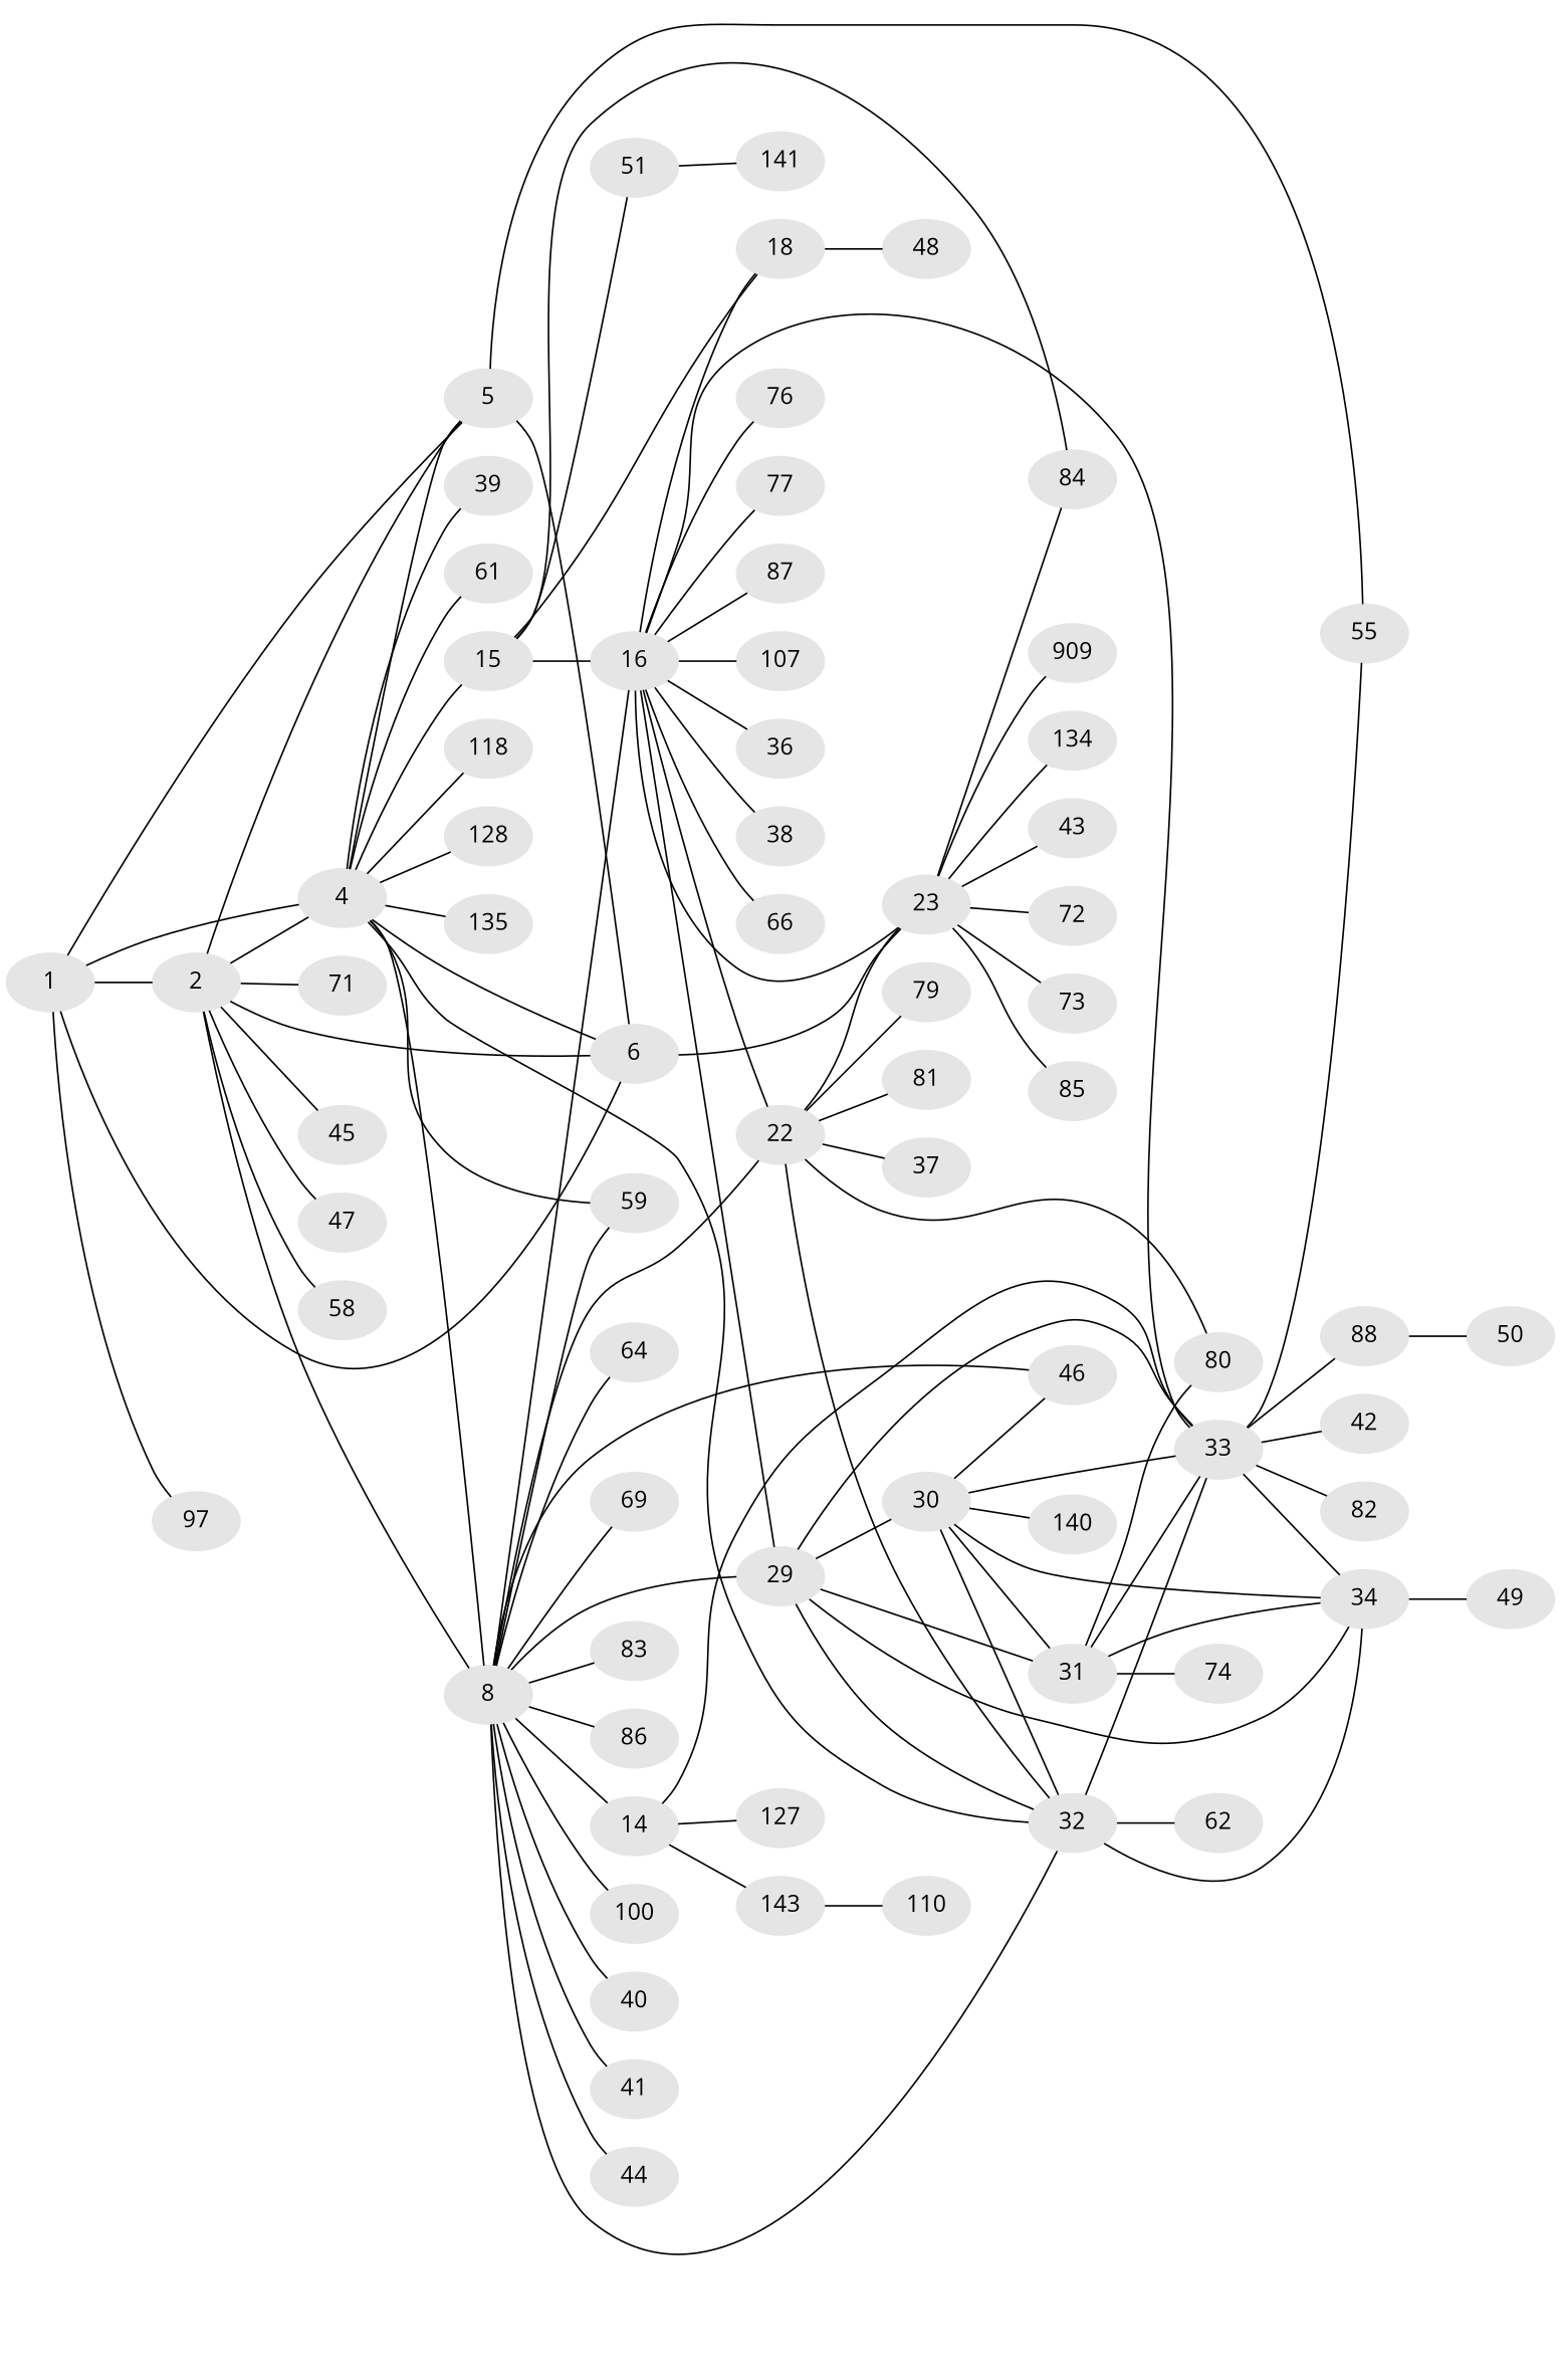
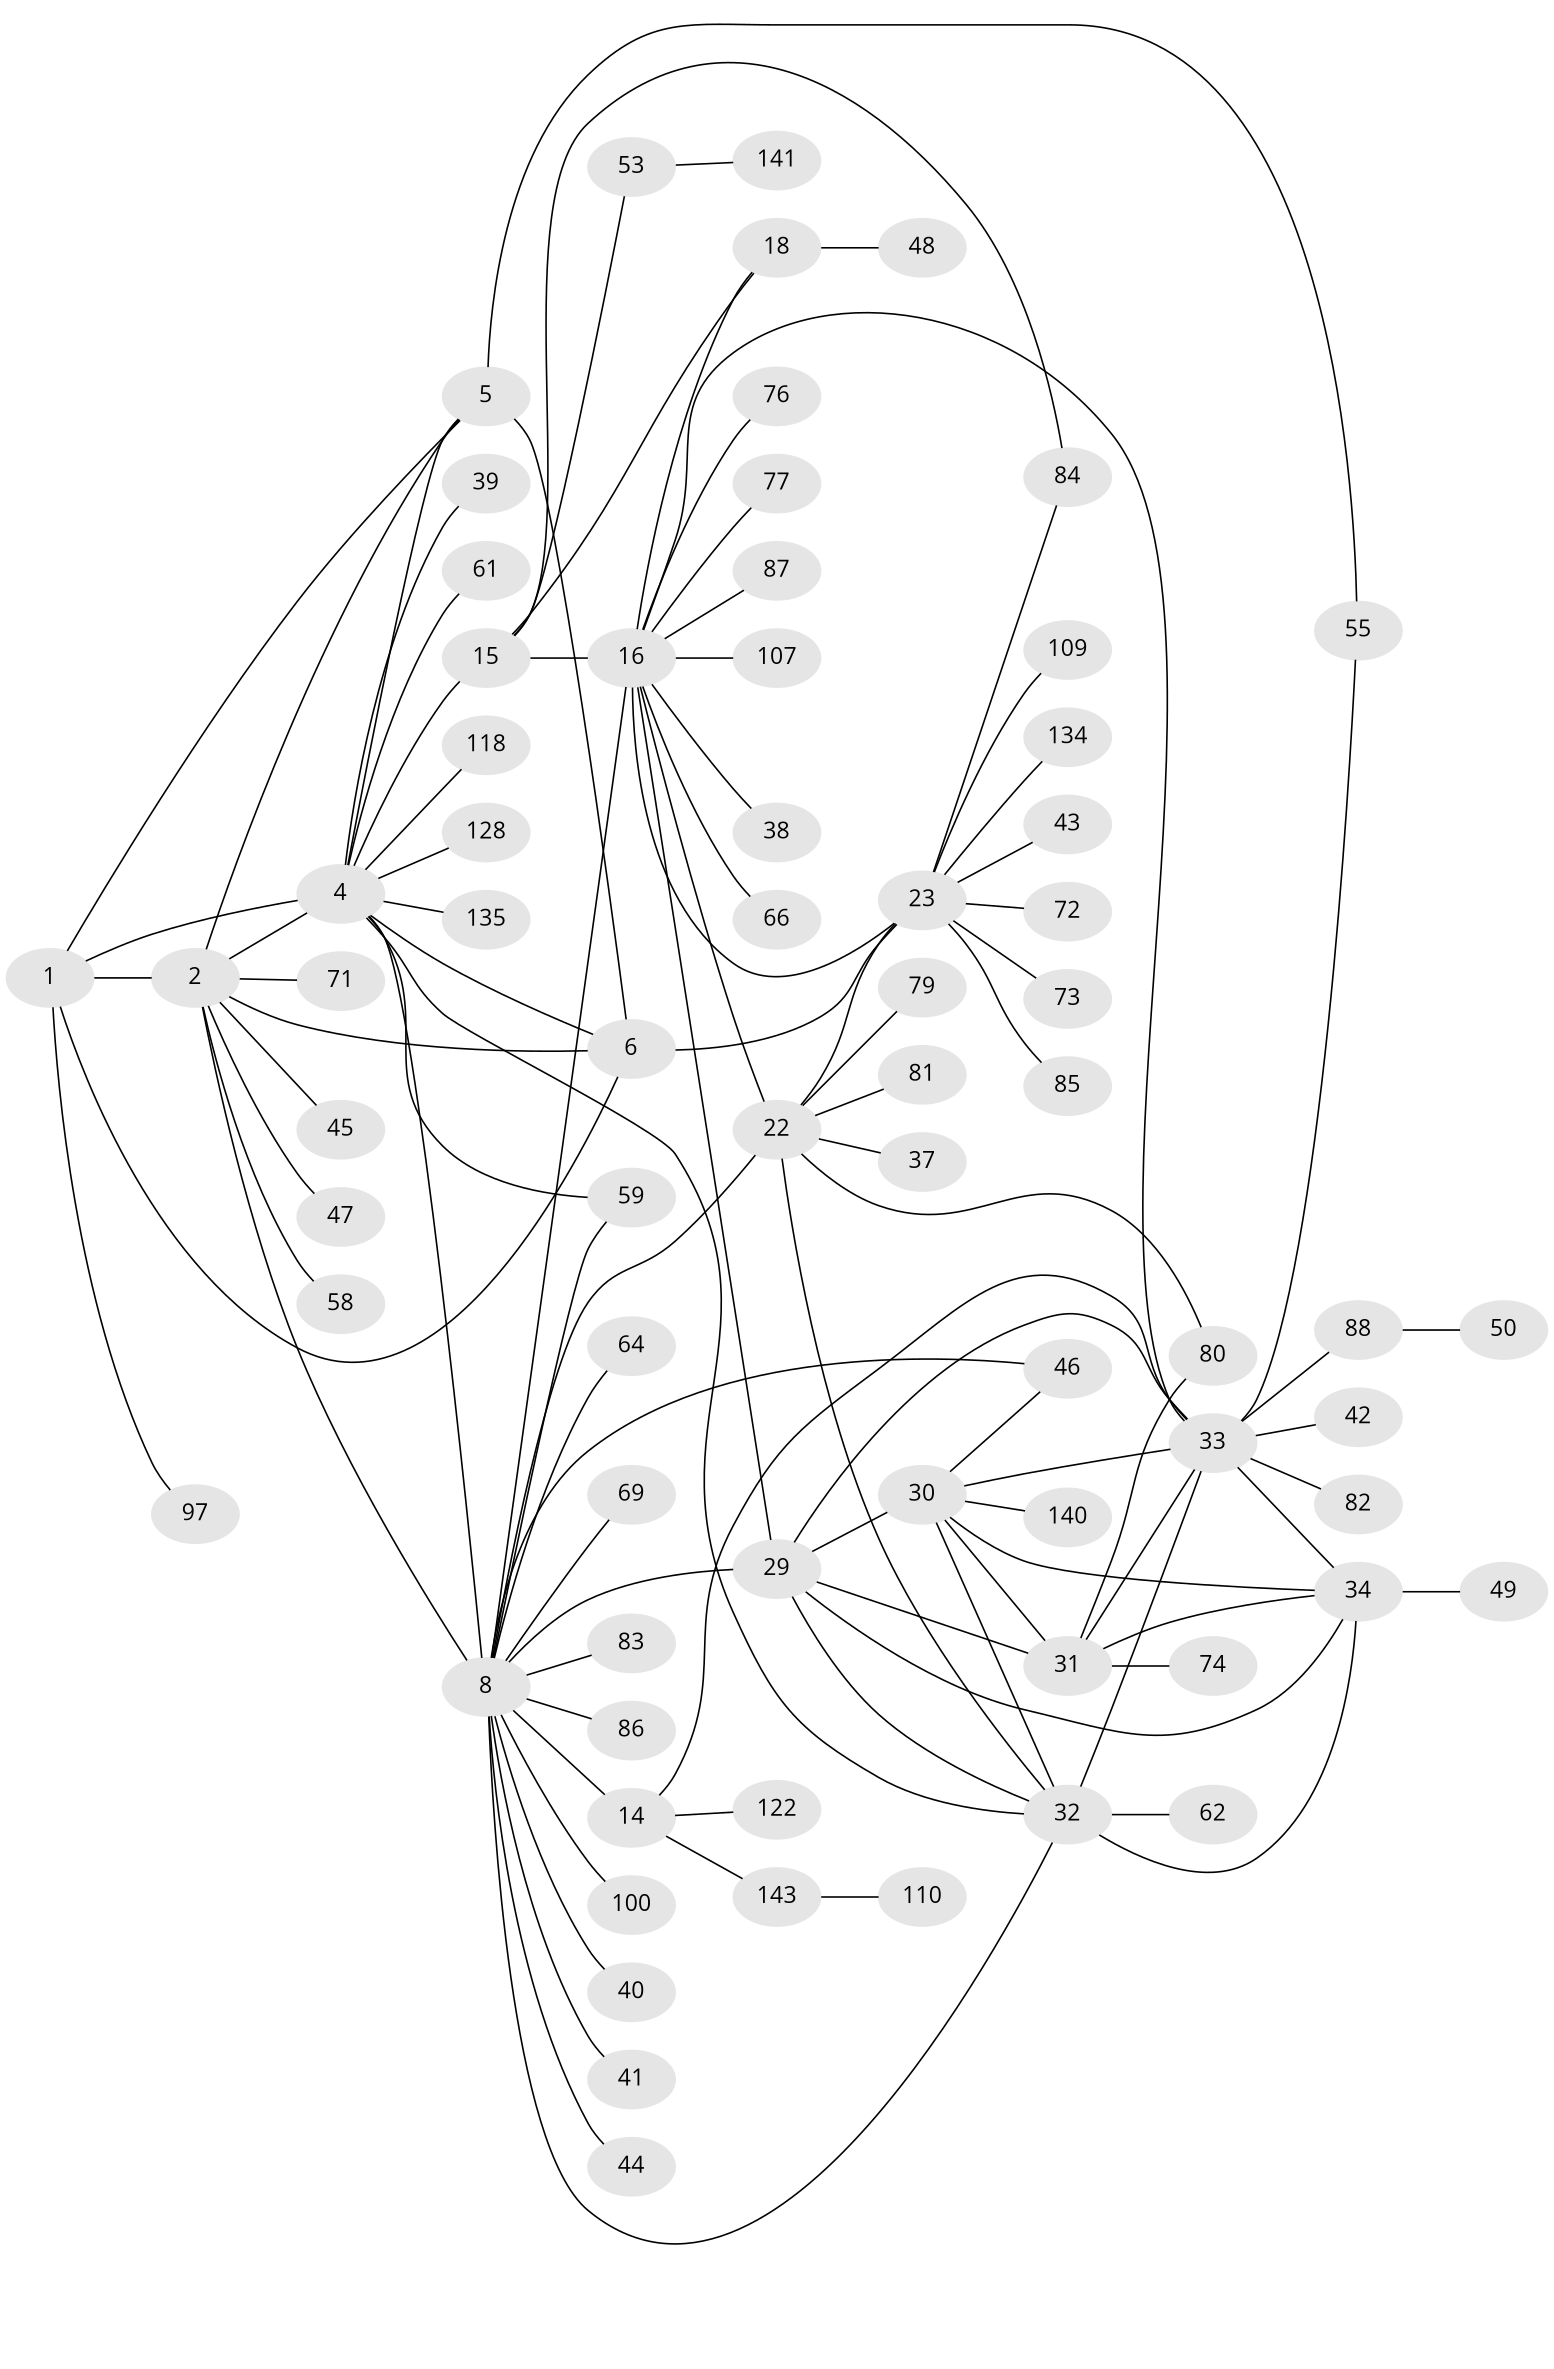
  graph {
    fontname="Open Sans"
    rankdir=LR
    node [color=gray90 fontname="Open Sans" style=filled]
    edge [fontname="Open Sans"]
    2 [super="+67+3"]
    4 [super="+7"]
    5
    6 [super="+94+112"]
    8 [super="+9+10+11"]
    45
    47
    58
    71
    1
    n11 [label=97]
    15 [super="+21+121"]
    32 [super="+115"]
    39
    59 [super="+116"]
    61 [super="+104"]
    118
    128
    135
    55 [super="+111+56"]
    23 [super="+28+24+124"]
    14 [super="+90"]
    16 [super="+17+19+123+117+92+53"]
    22 [super="+26+127+27+25"]
    29
    40
    41
    44 [super="+132"]
    46 [super="+99+119+60"]
    64
    69
    83
    86
    100
    18 [super="+93"]
-   51
+   51 [label=53]
    84
    33
    34
    62
    43
    72
    73
    85
-   109 [label=909]
+   109
    134
-   122 [label=127]
+   122
    143
-   36
    38
    66
    76
    77
    87
    107
    37
    79 [super="+97+101"]
    80
    81
    30
    31 [super="+75+114+35"]
    42 [super="+89"]
    82
    88
    110 [super="+137+125"]
    48
    141
    140
    74
    49
    50
    2 -- 4 [weight=4]
    2 -- 5 [weight=2]
    2 -- 6 [weight=2]
    2 -- 8
    2 -- 45
    2 -- 47
    2 -- 58
    2 -- 71
    4 -- 5 [weight=2]
    4 -- 6 [weight=2]
    4 -- 8
    4 -- 15
    4 -- 32 [weight=2]
    4 -- 39
    4 -- 59
    4 -- 61
    4 -- 118
    4 -- 128
    4 -- 135
    5 -- 6
    5 -- 55
    6 -- 23
    8 -- 32
    8 -- 59
    8 -- 14 [weight=6]
    8 -- 16 [weight=2]
    8 -- 22 [weight=2]
    8 -- 29
    8 -- 40
    8 -- 41
    8 -- 44
    8 -- 46
    8 -- 64
    8 -- 69
    8 -- 83
    8 -- 86
    8 -- 100
    1 -- 2 [weight=2]
    1 -- 4 [weight=2]
    1 -- 5
    1 -- 6
    1 -- n11
    15 -- 16 [weight=8]
    15 -- 18 [weight=2]
    15 -- 51
    15 -- 84
    32 -- 33
    32 -- 34
    32 -- 62
    23 -- 84
    23 -- 43
    23 -- 72
    23 -- 73
    23 -- 85
    23 -- 109
    23 -- 134
    14 -- 33
    14 -- 122
    14 -- 143
    16 -- 23
    16 -- 22
    16 -- 29
    16 -- 18 [weight=4]
    16 -- 33
-   16 -- 36
    16 -- 38
    16 -- 66
    16 -- 76
    16 -- 77
    16 -- 87
    16 -- 107
    22 -- 32 [weight=2]
    22 -- 23 [weight=12]
    22 -- 37
    22 -- 79
    22 -- 80
    22 -- 81
    29 -- 32
    29 -- 33
    29 -- 34
    29 -- 30
    29 -- 31 [weight=2]
    18 -- 48
    51 -- 141
    33 -- 55
    33 -- 34
    33 -- 42
    33 -- 82
    33 -- 88
    34 -- 49
    143 -- 110
    30 -- 32
    30 -- 46
    30 -- 33
    30 -- 34
    30 -- 31 [weight=2]
    30 -- 140
    31 -- 33 [weight=2]
    31 -- 34 [weight=2]
    31 -- 80 [weight=2]
    31 -- 74
    88 -- 50
  }
